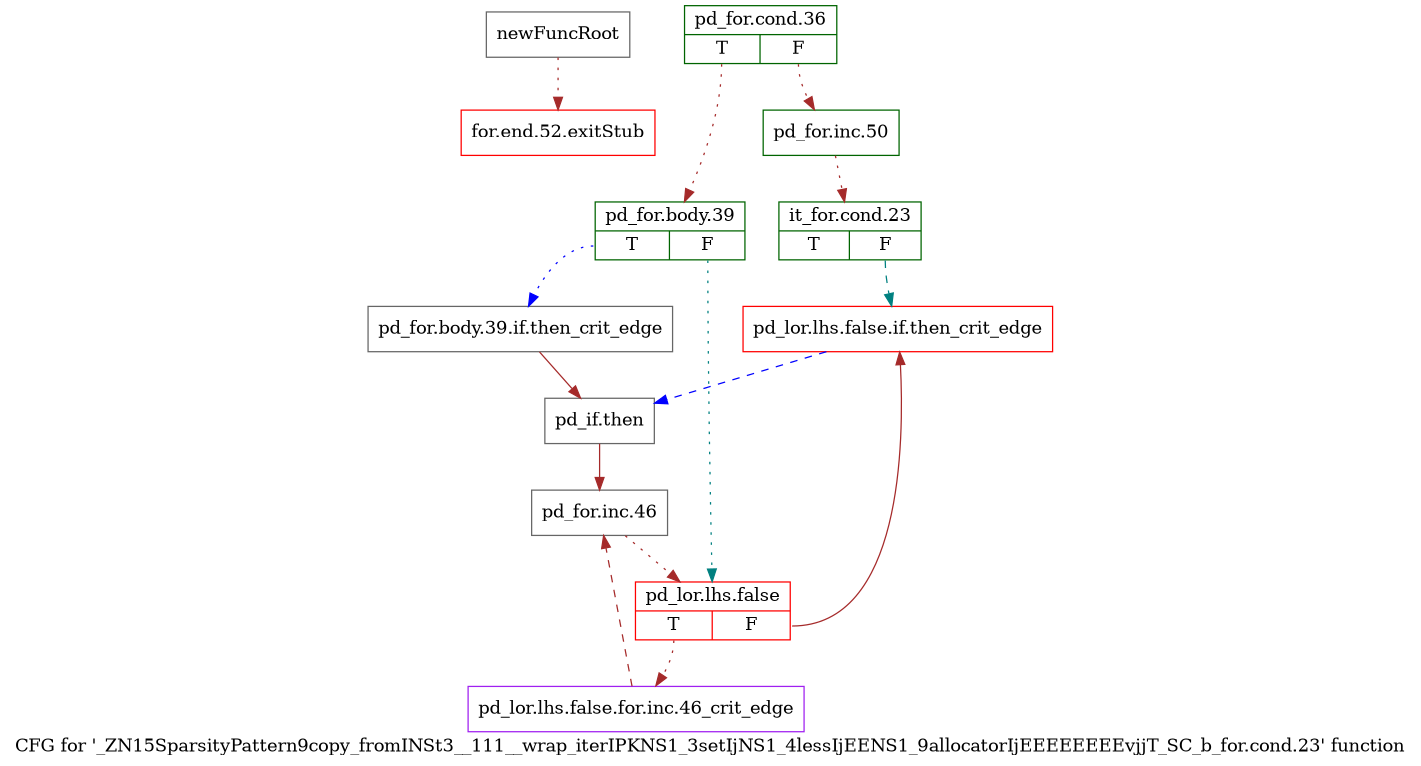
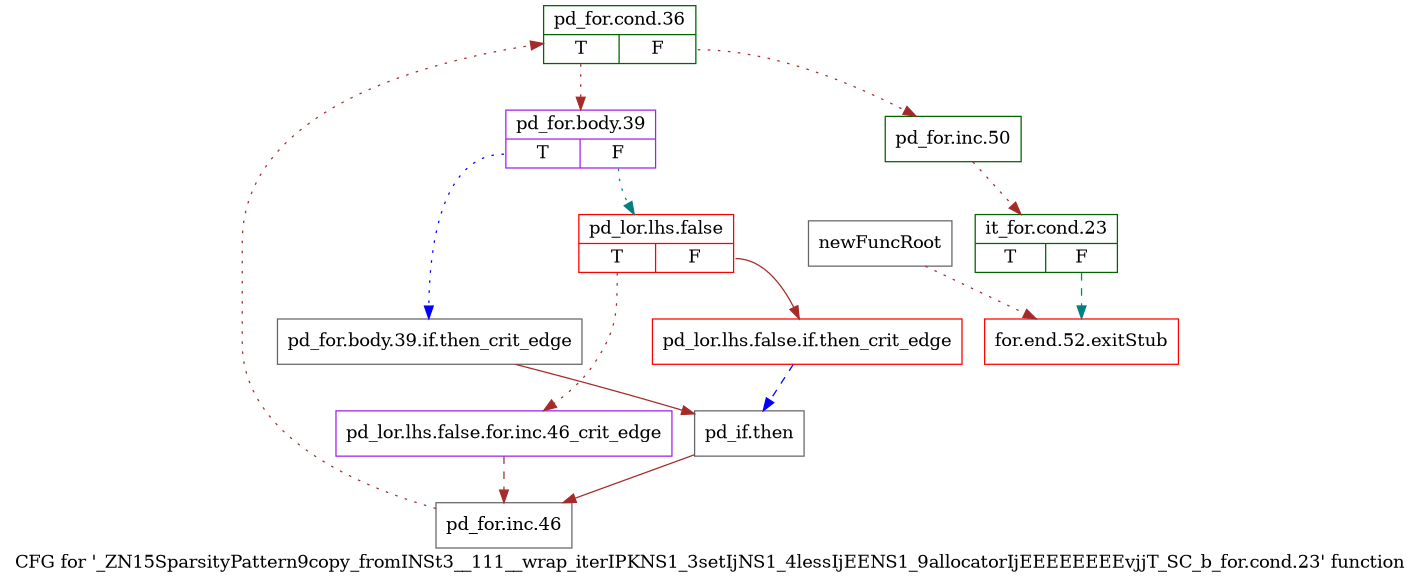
  digraph {
    label="CFG for '_ZN15SparsityPattern9copy_fromINSt3__111__wrap_iterIPKNS1_3setIjNS1_4lessIjEENS1_9allocatorIjEEEEEEEEvjjT_SC_b_for.cond.23' function"
    node [color=gray40 shape=record]
    edge [color=brown style=dotted]
    n1 [label="{newFuncRoot}"]
    n2 [color=red label="{for.end.52.exitStub}"]
    n3 [color=darkgreen label="{it_for.cond.23|{<s0>T|<s1>F}}"]
    n4 [color=darkgreen label="{pd_for.cond.36|{<s0>T|<s1>F}}"]
-   n5 [color=darkgreen label="{pd_for.body.39|{<s0>T|<s1>F}}"]
+   n5 [color=purple label="{pd_for.body.39|{<s0>T|<s1>F}}"]
    n6 [color=darkgreen label="{pd_for.inc.50}"]
    n7 [label="{pd_for.body.39.if.then_crit_edge}"]
    n8 [color=red label="{pd_lor.lhs.false|{<s0>T|<s1>F}}"]
    n9 [label="{pd_if.then}"]
    n10 [color=purple label="{pd_lor.lhs.false.for.inc.46_crit_edge}"]
    n11 [color=red label="{pd_lor.lhs.false.if.then_crit_edge}"]
    n12 [label="{pd_for.inc.46}"]
    n1 -> n2
-   n3 -> n11 [color=teal style=dashed tailport=s1]
+   n3 -> n2 [color=teal style=dashed tailport=s1]
    n4 -> n5 [tailport=s0]
    n4 -> n6 [tailport=s1]
    n5 -> n7 [color=blue tailport=s0]
    n5 -> n8 [color=teal tailport=s1]
    n6 -> n3
    n7 -> n9 [style=solid]
    n8 -> n10 [tailport=s0]
    n8 -> n11 [style=solid tailport=s1]
    n9 -> n12 [style=solid]
    n10 -> n12 [style=dashed]
    n11 -> n9 [color=blue style=dashed]
-   n12 -> n8
+   n12 -> n4
  }
